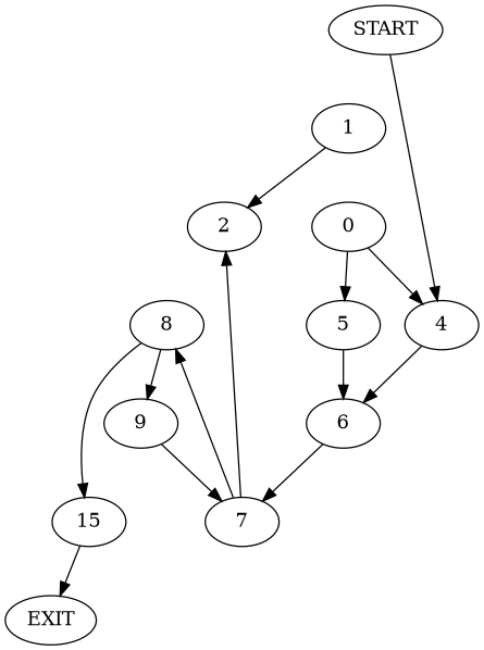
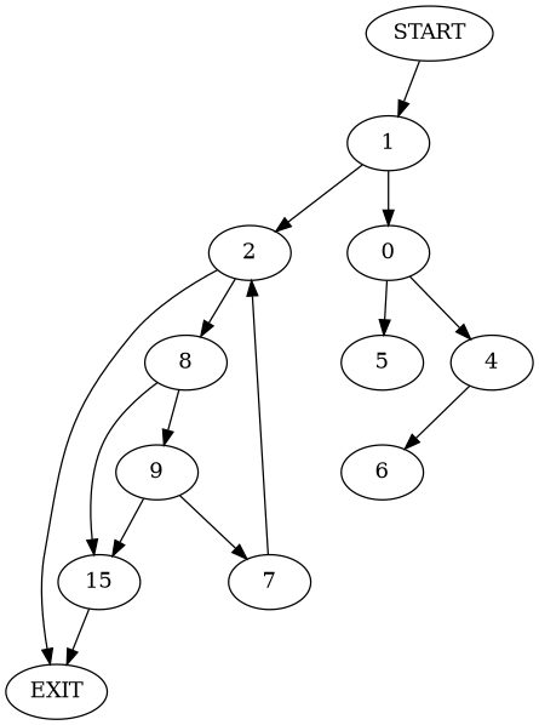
  digraph {
    n1 [label=START]
    1
    2
    n4 [label=0]
    n5 [label=EXIT]
    4
    5
    6
    7
    8
    9
    n12 [label=15]
-   n1 -> 4
+   n1 -> 1
    1 -> 2
+   1 -> n4
+   2 -> n5
    n4 -> 4
    n4 -> 5
    4 -> 6
-   5 -> 6
-   6 -> 7
    7 -> 2
-   7 -> 8
+   2 -> 8
    8 -> 9
    8 -> n12
    9 -> 7
+   9 -> n12
    n12 -> n5
  }
